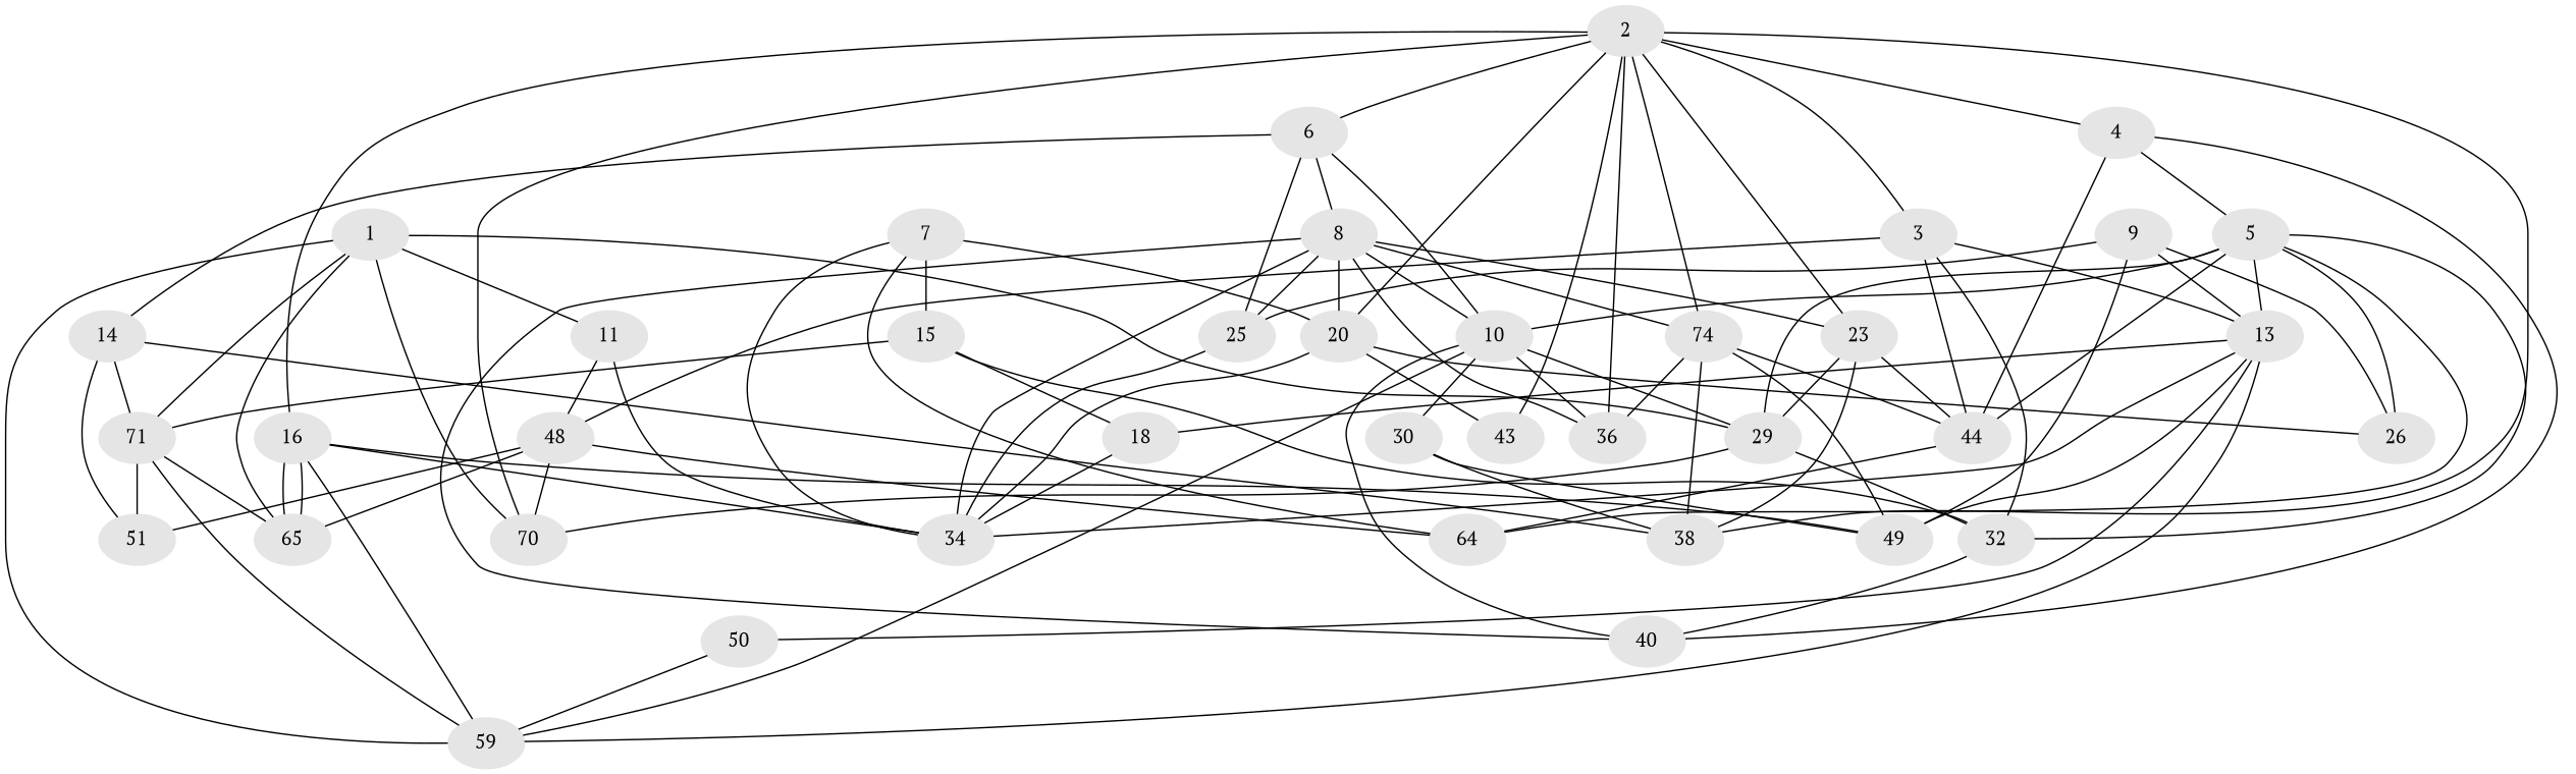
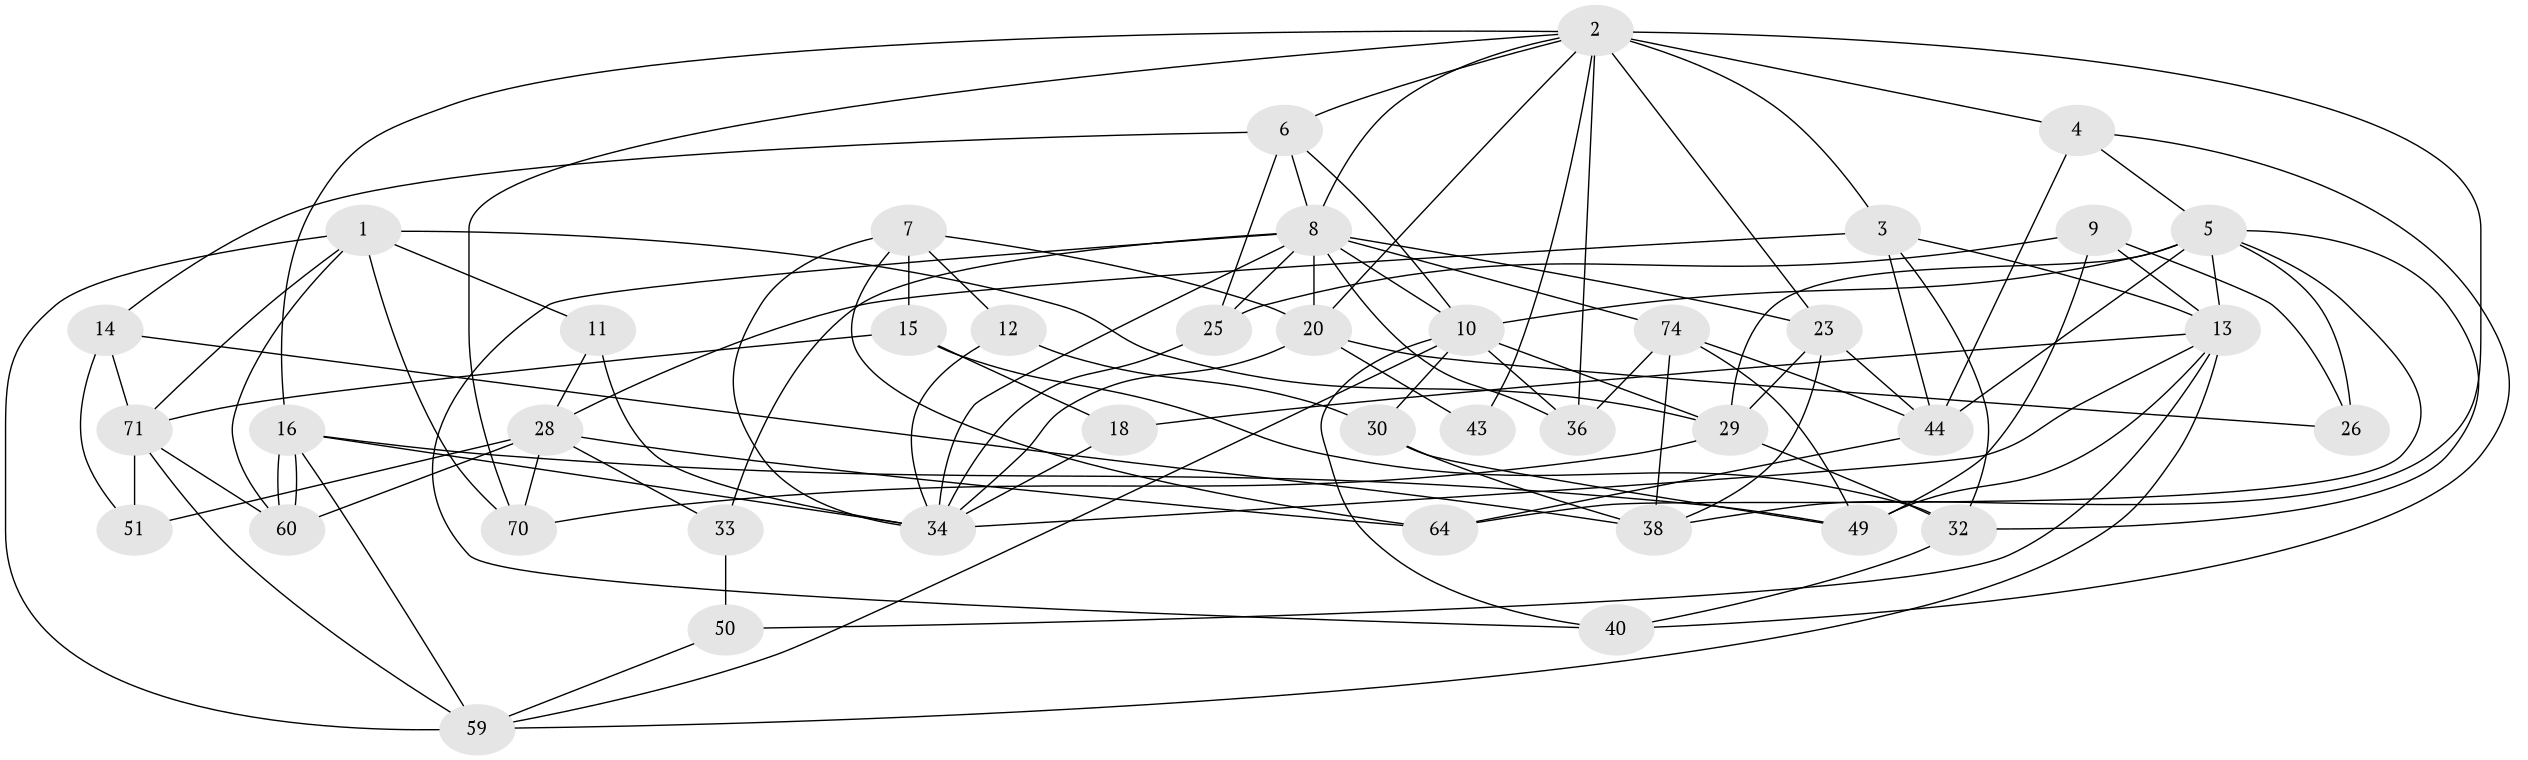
  graph {
    fontname="PT Serif"
    node [color=gray90 fontname="PT Serif" style=filled]
    edge [fontname="PT Serif"]
    1 [super="+68"]
    11
    29 [super="+63"]
    n4 [label=71 super="+37"]
    59 [super="+62"]
-   65
+   65 [label=60]
    70 [super="+72"]
-   28 [super="+39" label=48]
+   28 [super="+39"]
    n9 [label=34 super="+60"]
    32 [super="+66"]
    51
    2 [super="+52"]
    3 [super="+56"]
    4
    6 [super="+45"]
    8 [super="+50"]
    16 [super="+57"]
    20 [super="+69"]
    23
    36 [super="+71"]
    38 [super="+42"]
    43
    13 [super="+73"]
    44 [super="+53"]
    5 [super="+17"]
    40
    10 [super="+41"]
    14 [super="+54"]
    25 [super="+47"]
    n30 [label=74 super="+48"]
+   33
    49 [super="+61"]
    26 [super="+67"]
    18 [super="+34"]
    n35 [label=50]
    64
    30 [super="+46"]
    7 [super="+55"]
+   12
    15 [super="+27"]
    9 [super="+22"]
    1 -- 11
    1 -- 29
    1 -- n4
    1 -- 59
    1 -- 65
    1 -- 70
    11 -- 28
    11 -- n9
    29 -- 70
    29 -- 32
    n4 -- 59
    n4 -- 65
    n4 -- 51
    28 -- 65
    28 -- 70
    28 -- 51
+   28 -- 33
    28 -- 64
    32 -- 40
    2 -- 70
    2 -- 3
    2 -- 4
    2 -- 6
-   2 -- n30
+   2 -- 8
    2 -- 16
    2 -- 20
    2 -- 23
    2 -- 36 [weight=2]
    2 -- 38
    2 -- 43
    3 -- 28
    3 -- 32 [weight=2]
    3 -- 13
    3 -- 44
    4 -- 44
    4 -- 5
    4 -- 40
    6 -- 8
    6 -- 10
    6 -- 14
    6 -- 25
    8 -- n9
    8 -- 20
    8 -- 23
    8 -- 36
    8 -- 40
    8 -- 10
    8 -- 25
    8 -- n30
+   8 -- 33
    16 -- 59
    16 -- 65
    16 -- 65
    16 -- n9
    16 -- 49
    20 -- n9
    20 -- 43
    20 -- 26
    23 -- 29
    23 -- 38
    23 -- 44
    13 -- 59
    13 -- n9
    13 -- 49
    13 -- 18
    13 -- n35
    44 -- 64
    5 -- 29
    5 -- 32
    5 -- 13
    5 -- 44
    5 -- 10
    5 -- 26
    5 -- 64
    10 -- 29
    10 -- 59
    10 -- 36
    10 -- 40
    10 -- 30
    14 -- n4
    14 -- 51
    14 -- 38
    25 -- n9
    n30 -- 36
    n30 -- 38
    n30 -- 44
    n30 -- 49 [weight=2]
+   33 -- n35
    18 -- n9
    n35 -- 59
    30 -- 38
    30 -- 49
    7 -- n9
    7 -- 20
    7 -- 64
+   7 -- 12
    7 -- 15
+   12 -- n9
+   12 -- 30
    15 -- n4
    15 -- 32 [weight=2]
    15 -- 18
    9 -- 13
    9 -- 25
    9 -- 49
    9 -- 26
  }
